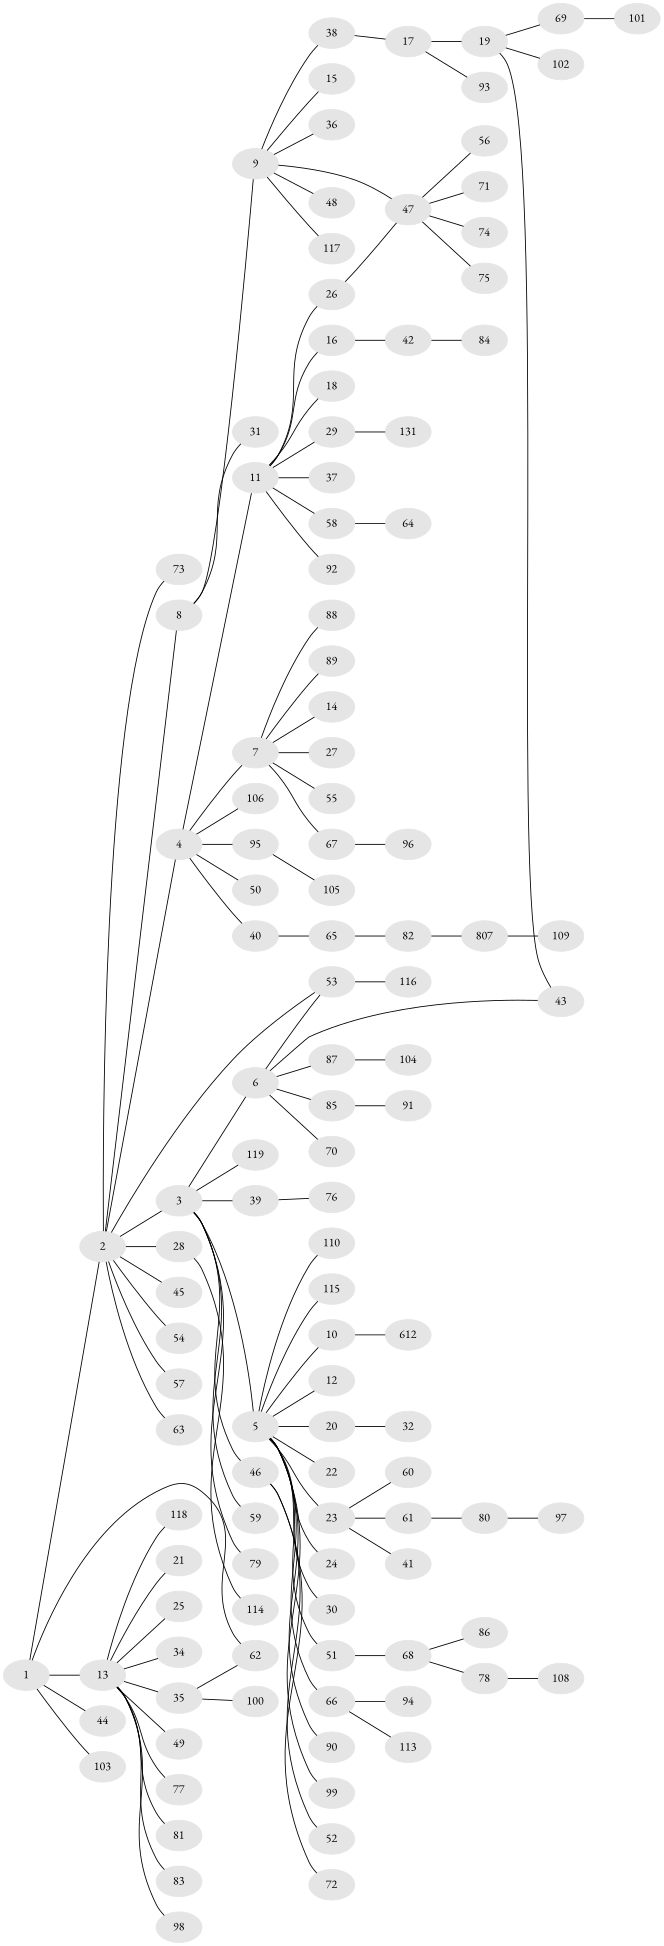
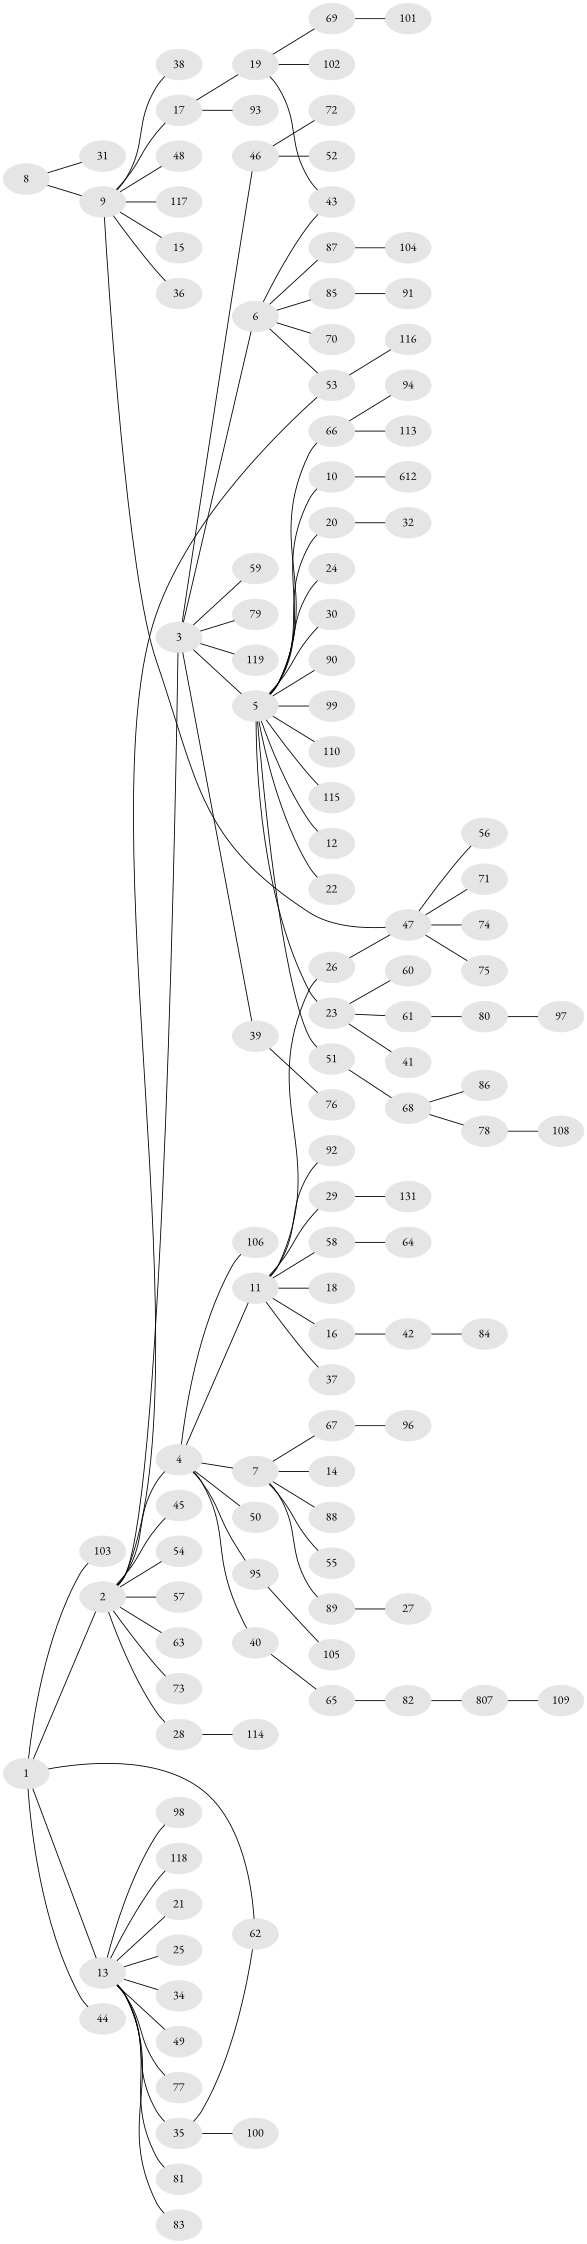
  graph {
    fontname="EB Garamond"
    rankdir=LR
    node [color=gray90 fontname="EB Garamond" style=filled]
    edge [fontname="EB Garamond"]
    1
    2
    13
    44
    62
    103
    3
    4
    8
    28
    45
    53
    54
    57
    63
    73
    21
    25
    34
    35
    49
    77
    81
    83
    98
    118
    5
    6
    39
    46
    59
    79
    119
    7
    11
    40
    50
    95
    106
    9
    31
    114
    116
    10
    12
    20
    22
    23
    24
    30
    51
    66
    90
    99
    110
    115
    43
    70
    85
    87
    76
    52
    72
    14
    27
    55
    67
    88
    89
    16
    18
    26
    29
    37
    58
    92
    65
    105
    n79 [label=612]
    32
    41
    60
    61
    68
    94
    113
    91
    104
    96
    15
    17
    36
    38
    47
    48
    117
    19
    93
    56
    71
    74
    75
    42
    n104 [label=131]
    64
    100
    84
    69
    102
    101
    80
    82
    78
    86
    97
    n116 [label=807]
    108
    109
    1 -- 2
    1 -- 13
    1 -- 44
    1 -- 62
    1 -- 103
    2 -- 3
    2 -- 4
-   2 -- 8
    2 -- 28
    2 -- 45
    2 -- 53
    2 -- 54
    2 -- 57
    2 -- 63
    2 -- 73
    13 -- 21
    13 -- 25
    13 -- 34
    13 -- 35
    13 -- 49
    13 -- 77
    13 -- 81
    13 -- 83
    13 -- 98
    13 -- 118
    3 -- 5
    3 -- 6
    3 -- 39
    3 -- 46
    3 -- 59
    3 -- 79
    3 -- 119
    4 -- 7
    4 -- 11
    4 -- 40
    4 -- 50
    4 -- 95
    4 -- 106
    8 -- 9
    8 -- 31
    28 -- 114
    53 -- 116
    35 -- 62
    35 -- 100
    5 -- 10
    5 -- 12
    5 -- 20
    5 -- 22
    5 -- 23
    5 -- 24
    5 -- 30
    5 -- 51
    5 -- 66
    5 -- 90
    5 -- 99
    5 -- 110
    5 -- 115
    6 -- 53
    6 -- 43
    6 -- 70
    6 -- 85
    6 -- 87
    39 -- 76
    46 -- 52
    46 -- 72
    7 -- 14
-   7 -- 27
+   89 -- 27
    7 -- 55
    7 -- 67
    7 -- 88
    7 -- 89
    11 -- 16
    11 -- 18
    11 -- 26
    11 -- 29
    11 -- 37
    11 -- 58
    11 -- 92
    40 -- 65
    95 -- 105
    9 -- 15
-   38 -- 17
+   9 -- 17
    9 -- 36
    9 -- 38
    9 -- 47
    9 -- 48
    9 -- 117
    10 -- n79
    20 -- 32
    23 -- 41
    23 -- 60
    23 -- 61
    51 -- 68
    66 -- 94
    66 -- 113
    85 -- 91
    87 -- 104
    67 -- 96
    16 -- 42
    26 -- 47
    29 -- n104
    58 -- 64
    65 -- 82
    61 -- 80
    68 -- 78
    68 -- 86
    17 -- 19
    17 -- 93
    47 -- 56
    47 -- 71
    47 -- 74
    47 -- 75
    19 -- 43
    19 -- 69
    19 -- 102
    42 -- 84
    69 -- 101
    80 -- 97
    82 -- n116
    78 -- 108
    n116 -- 109
  }
